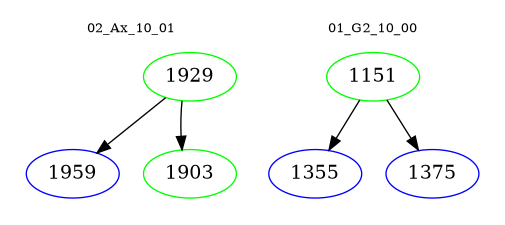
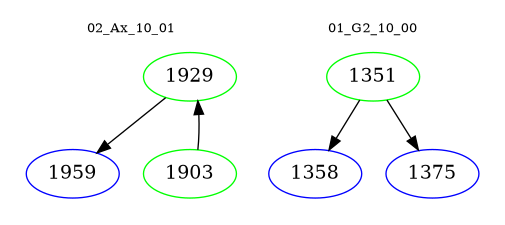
  digraph {
    node [color=green]
    edge [color=black]
    n1 [label=1929]
    n2 [color=blue label=1959]
    n3 [label=1903]
-   n4 [label=1151]
-   n5 [color=blue label=1355]
+   n4 [label=1351]
+   n5 [color=blue label=1358]
    n6 [color=blue label=1375]
    subgraph cluster_1 {
      color=white
      fontsize=10
      label="02_Ax_10_01"
      n1
      n2
      n3
    }
    subgraph cluster_2 {
      color=white
      fontsize=10
      label="01_G2_10_00"
      n4
      n5
      n6
    }
    n1 -> n2
-   n1 -> n3
+   n3 -> n1
    n4 -> n5
    n4 -> n6
  }
